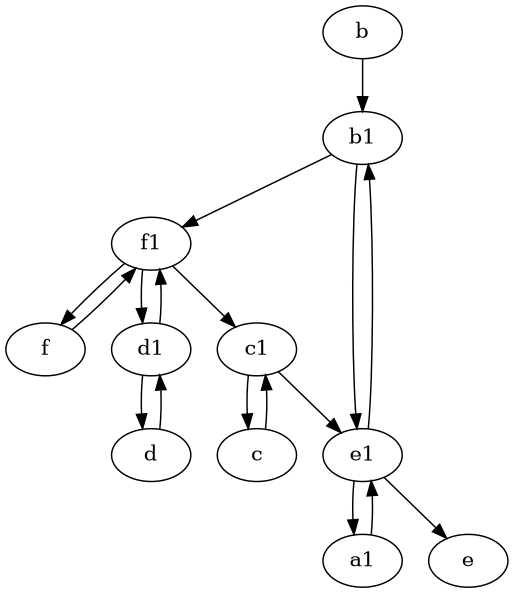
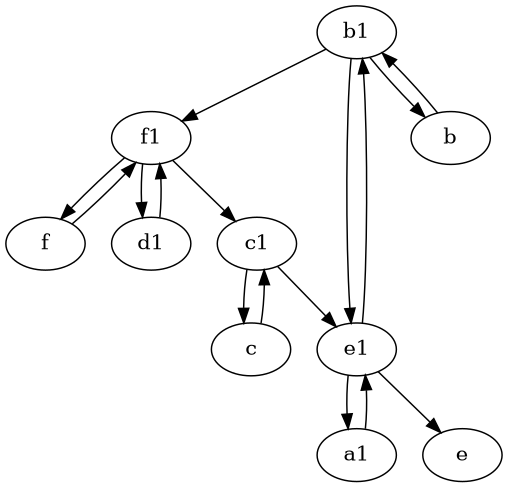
  digraph {
    b1
    f1
    e1
    b
    d1
-   d
    f
    c1
    c
    a1
    e
    b1 -> f1
    b1 -> e1
+   b1 -> b
    f1 -> d1
    f1 -> f
    f1 -> c1
    e1 -> b1
    e1 -> a1
    e1 -> e
    b -> b1
    d1 -> f1
-   d1 -> d
-   d -> d1
    f -> f1
    c1 -> e1
    c1 -> c
    c -> c1
    a1 -> e1
  }
